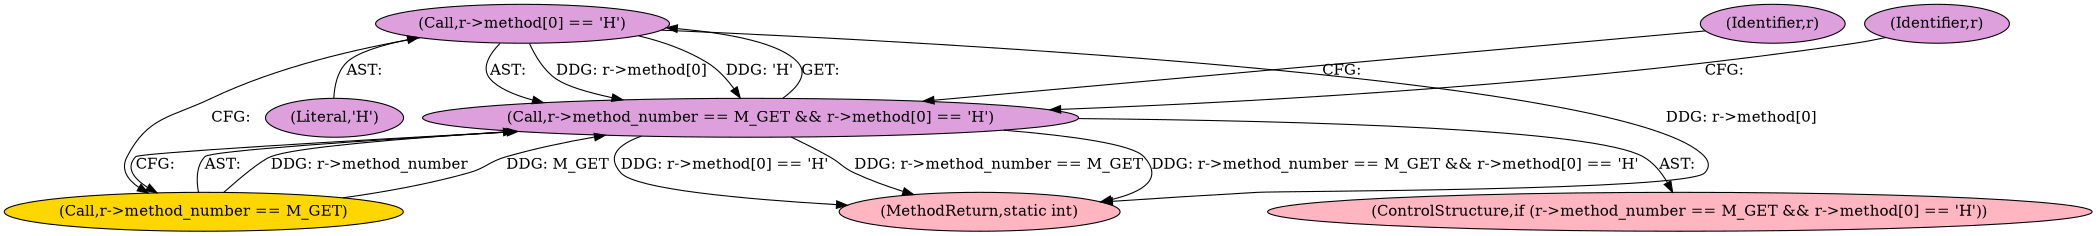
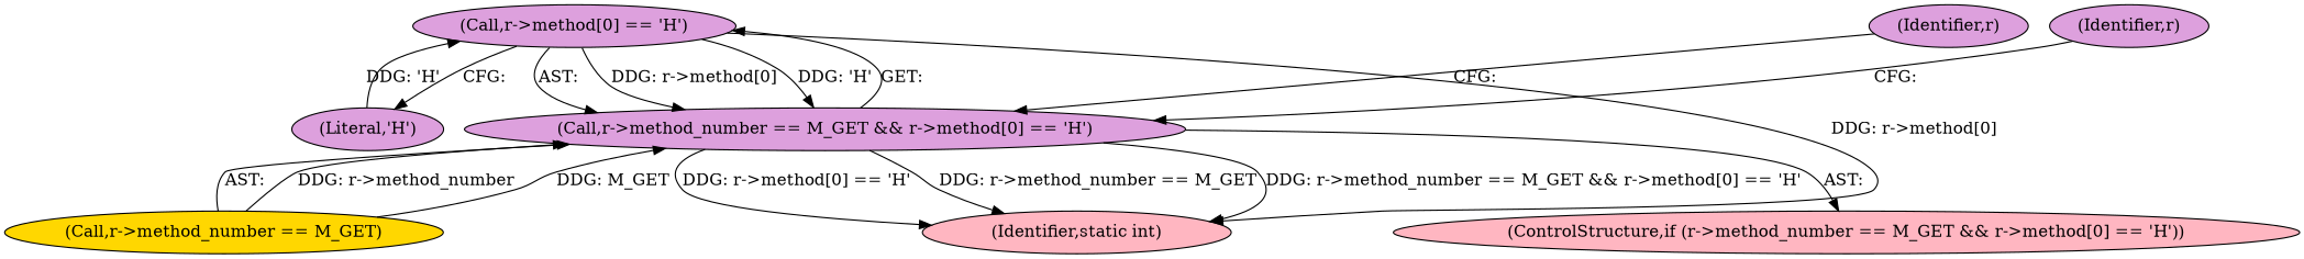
  digraph {
    node [fillcolor=plum style=filled]
    n1 [label="(Call,r->method[0] == 'H')"]
    n2 [label="(Call,r->method_number == M_GET && r->method[0] == 'H')"]
-   n3 [fillcolor=lightpink label="(MethodReturn,static int)"]
+   n3 [fillcolor=lightpink label="(Identifier,static int)"]
    n4 [label="(Literal,'H')"]
    n5 [fillcolor=gold label="(Call,r->method_number == M_GET)"]
    n6 [fillcolor=lightpink label="(ControlStructure,if (r->method_number == M_GET && r->method[0] == 'H'))"]
    n7 [label="(Identifier,r)"]
    n8 [label="(Identifier,r)"]
    n1 -> n2 [label="AST: "]
    n1 -> n2 [label="DDG: r->method[0]"]
    n1 -> n2 [label="DDG: 'H'"]
    n1 -> n3 [label="DDG: r->method[0]"]
-   n1 -> n5 [label="CFG: "]
+   n1 -> n4 [label="CFG: "]
    n2 -> n1 [label="GET: "]
    n2 -> n3 [label="DDG: r->method[0] == 'H'"]
    n2 -> n3 [label="DDG: r->method_number == M_GET"]
    n2 -> n3 [label="DDG: r->method_number == M_GET && r->method[0] == 'H'"]
-   n2 -> n5 [label="CFG: "]
    n2 -> n6 [label="AST: "]
-   n4 -> n1 [label="AST: "]
+   n4 -> n1 [label="DDG: 'H'"]
    n5 -> n2 [label="AST: "]
    n5 -> n2 [label="DDG: r->method_number"]
    n5 -> n2 [label="DDG: M_GET"]
    n7 -> n2 [label="CFG: "]
    n8 -> n2 [label="CFG: "]
  }
